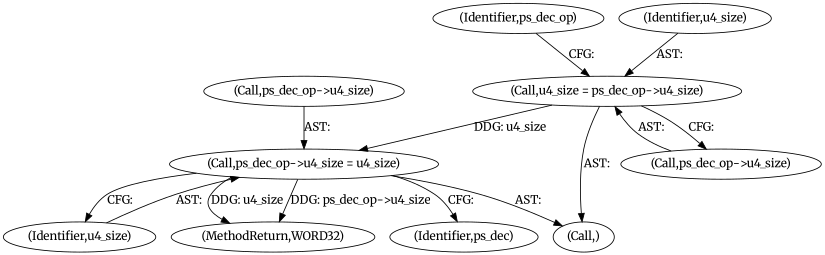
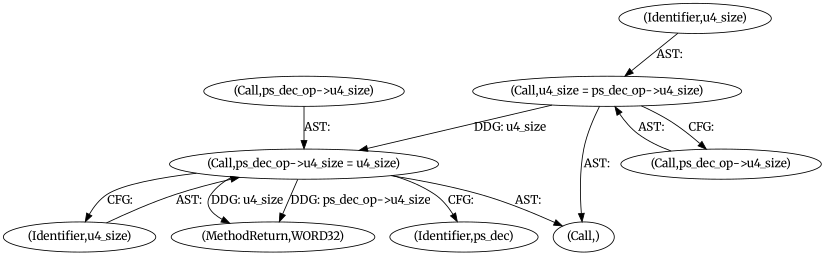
  digraph {
    fontname=Merriweather
    node [fontname=Merriweather]
    edge [fontname=Merriweather]
    n1 [label="(Call,u4_size = ps_dec_op->u4_size)"]
    n2 [label="(Call,ps_dec_op->u4_size = u4_size)"]
    n3 [label="(Call,ps_dec_op->u4_size)"]
    n4 [label="(Call,)"]
    n5 [label="(Identifier,u4_size)"]
    n6 [label="(MethodReturn,WORD32)"]
    n7 [label="(Identifier,ps_dec)"]
-   n8 [label="(Identifier,ps_dec_op)"]
    n9 [label="(Identifier,u4_size)"]
    n10 [label="(Call,ps_dec_op->u4_size)"]
    n1 -> n2 [label="DDG: u4_size"]
    n1 -> n3 [label="CFG: "]
    n1 -> n4 [label="AST: "]
    n2 -> n4 [label="AST: "]
    n2 -> n5 [label="CFG: "]
    n2 -> n6 [label="DDG: ps_dec_op->u4_size"]
    n2 -> n6 [label="DDG: u4_size"]
    n2 -> n7 [label="CFG: "]
    n3 -> n1 [label="AST: "]
    n5 -> n2 [label="AST: "]
-   n8 -> n1 [label="CFG: "]
    n9 -> n1 [label="AST: "]
    n10 -> n2 [label="AST: "]
  }
